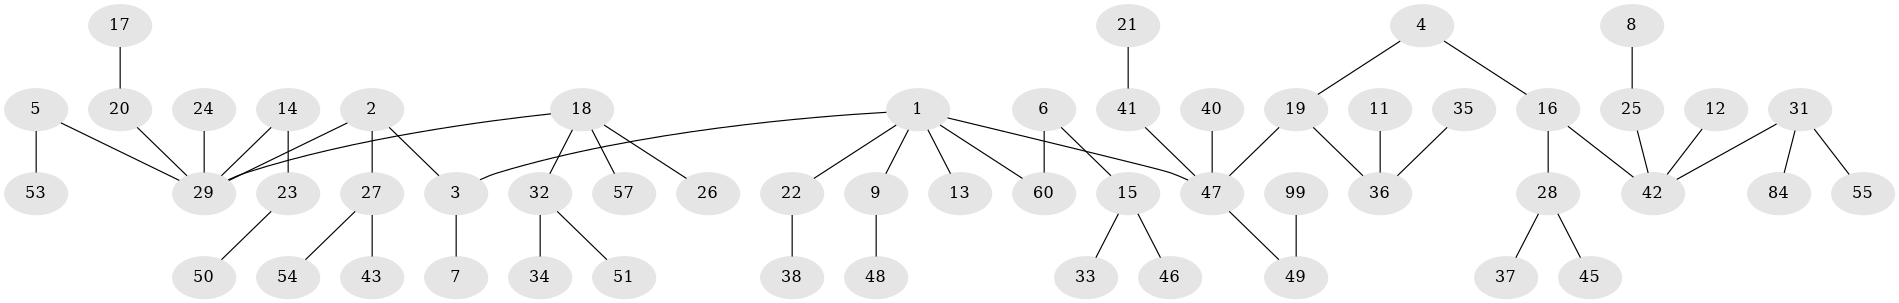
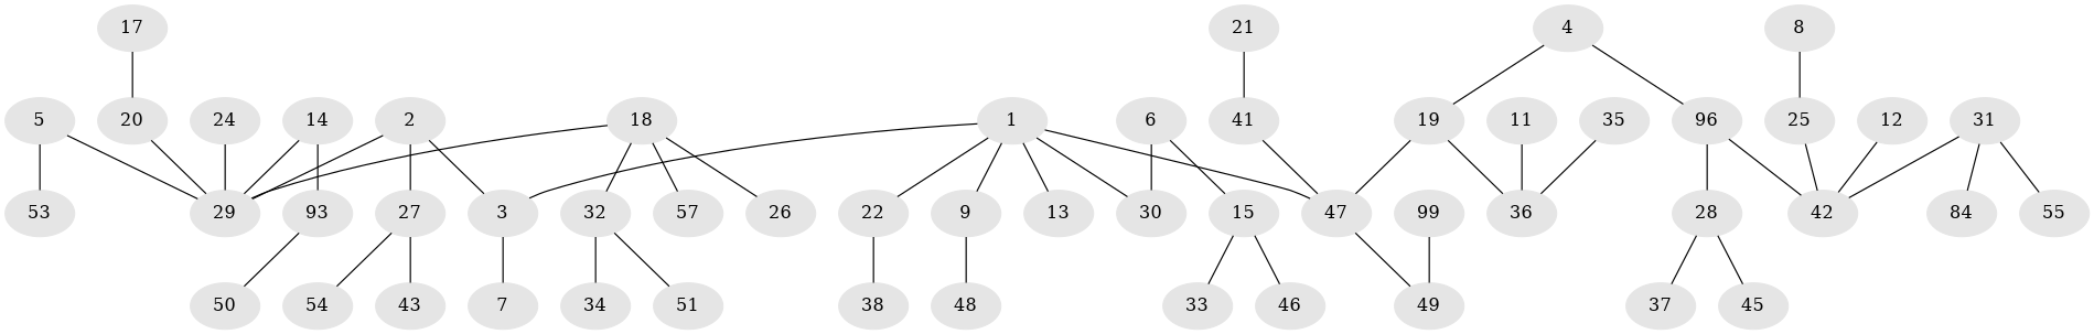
  graph {
    node [color=gray90 style=filled]
    edge [weight=1.0]
    1
    3
    9
    13
    22
-   30 [label=60]
+   30
    47
    7
    48
    15
    33
    46
    38
    49
    2
    27
    29
    43
    54
    4
-   16
+   16 [label=96]
    19
    42
    28
    36
    5
    53
    6
    8
    25
    20
    11
    12
    14
-   23
+   23 [label=93]
    50
    37
    45
    17
    18
    26
    32
    n43 [label=57]
    34
    51
    21
    41
    24
    31
    n50 [label=84]
    55
    35
    n53 [label=99]
-   40
    1 -- 3
    1 -- 9
    1 -- 13
    1 -- 22
    1 -- 30
    1 -- 47
    3 -- 7
    9 -- 48
    22 -- 38
    47 -- 49
    15 -- 33
    15 -- 46
    2 -- 3
    2 -- 27
    2 -- 29
    27 -- 43
    27 -- 54
    4 -- 16
    4 -- 19
    16 -- 42
    16 -- 28
    19 -- 47
    19 -- 36
    28 -- 37
    28 -- 45
    5 -- 29
    5 -- 53
    6 -- 30
    6 -- 15
    8 -- 25
    25 -- 42
    20 -- 29
    11 -- 36
    12 -- 42
    14 -- 29
    14 -- 23
    23 -- 50
    17 -- 20
    18 -- 29
    18 -- 26
    18 -- 32
    18 -- n43
    32 -- 34
    32 -- 51
    21 -- 41
    41 -- 47
    24 -- 29
    31 -- 42
    31 -- n50
    31 -- 55
    35 -- 36
    n53 -- 49
-   40 -- 47
  }
